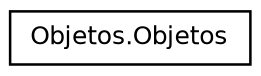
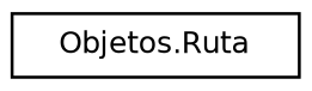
  digraph {
    rankdir=LR
-   n1 [color=black fillcolor=white fontname=Helvetica fontsize=10 height=0.2 label="Objetos.Objetos" shape=record style=filled width=0.4]
+   n1 [color=black fillcolor=white fontname=Helvetica fontsize=10 height=0.2 label="Objetos.Ruta" shape=record style=filled width=0.4]
  }
